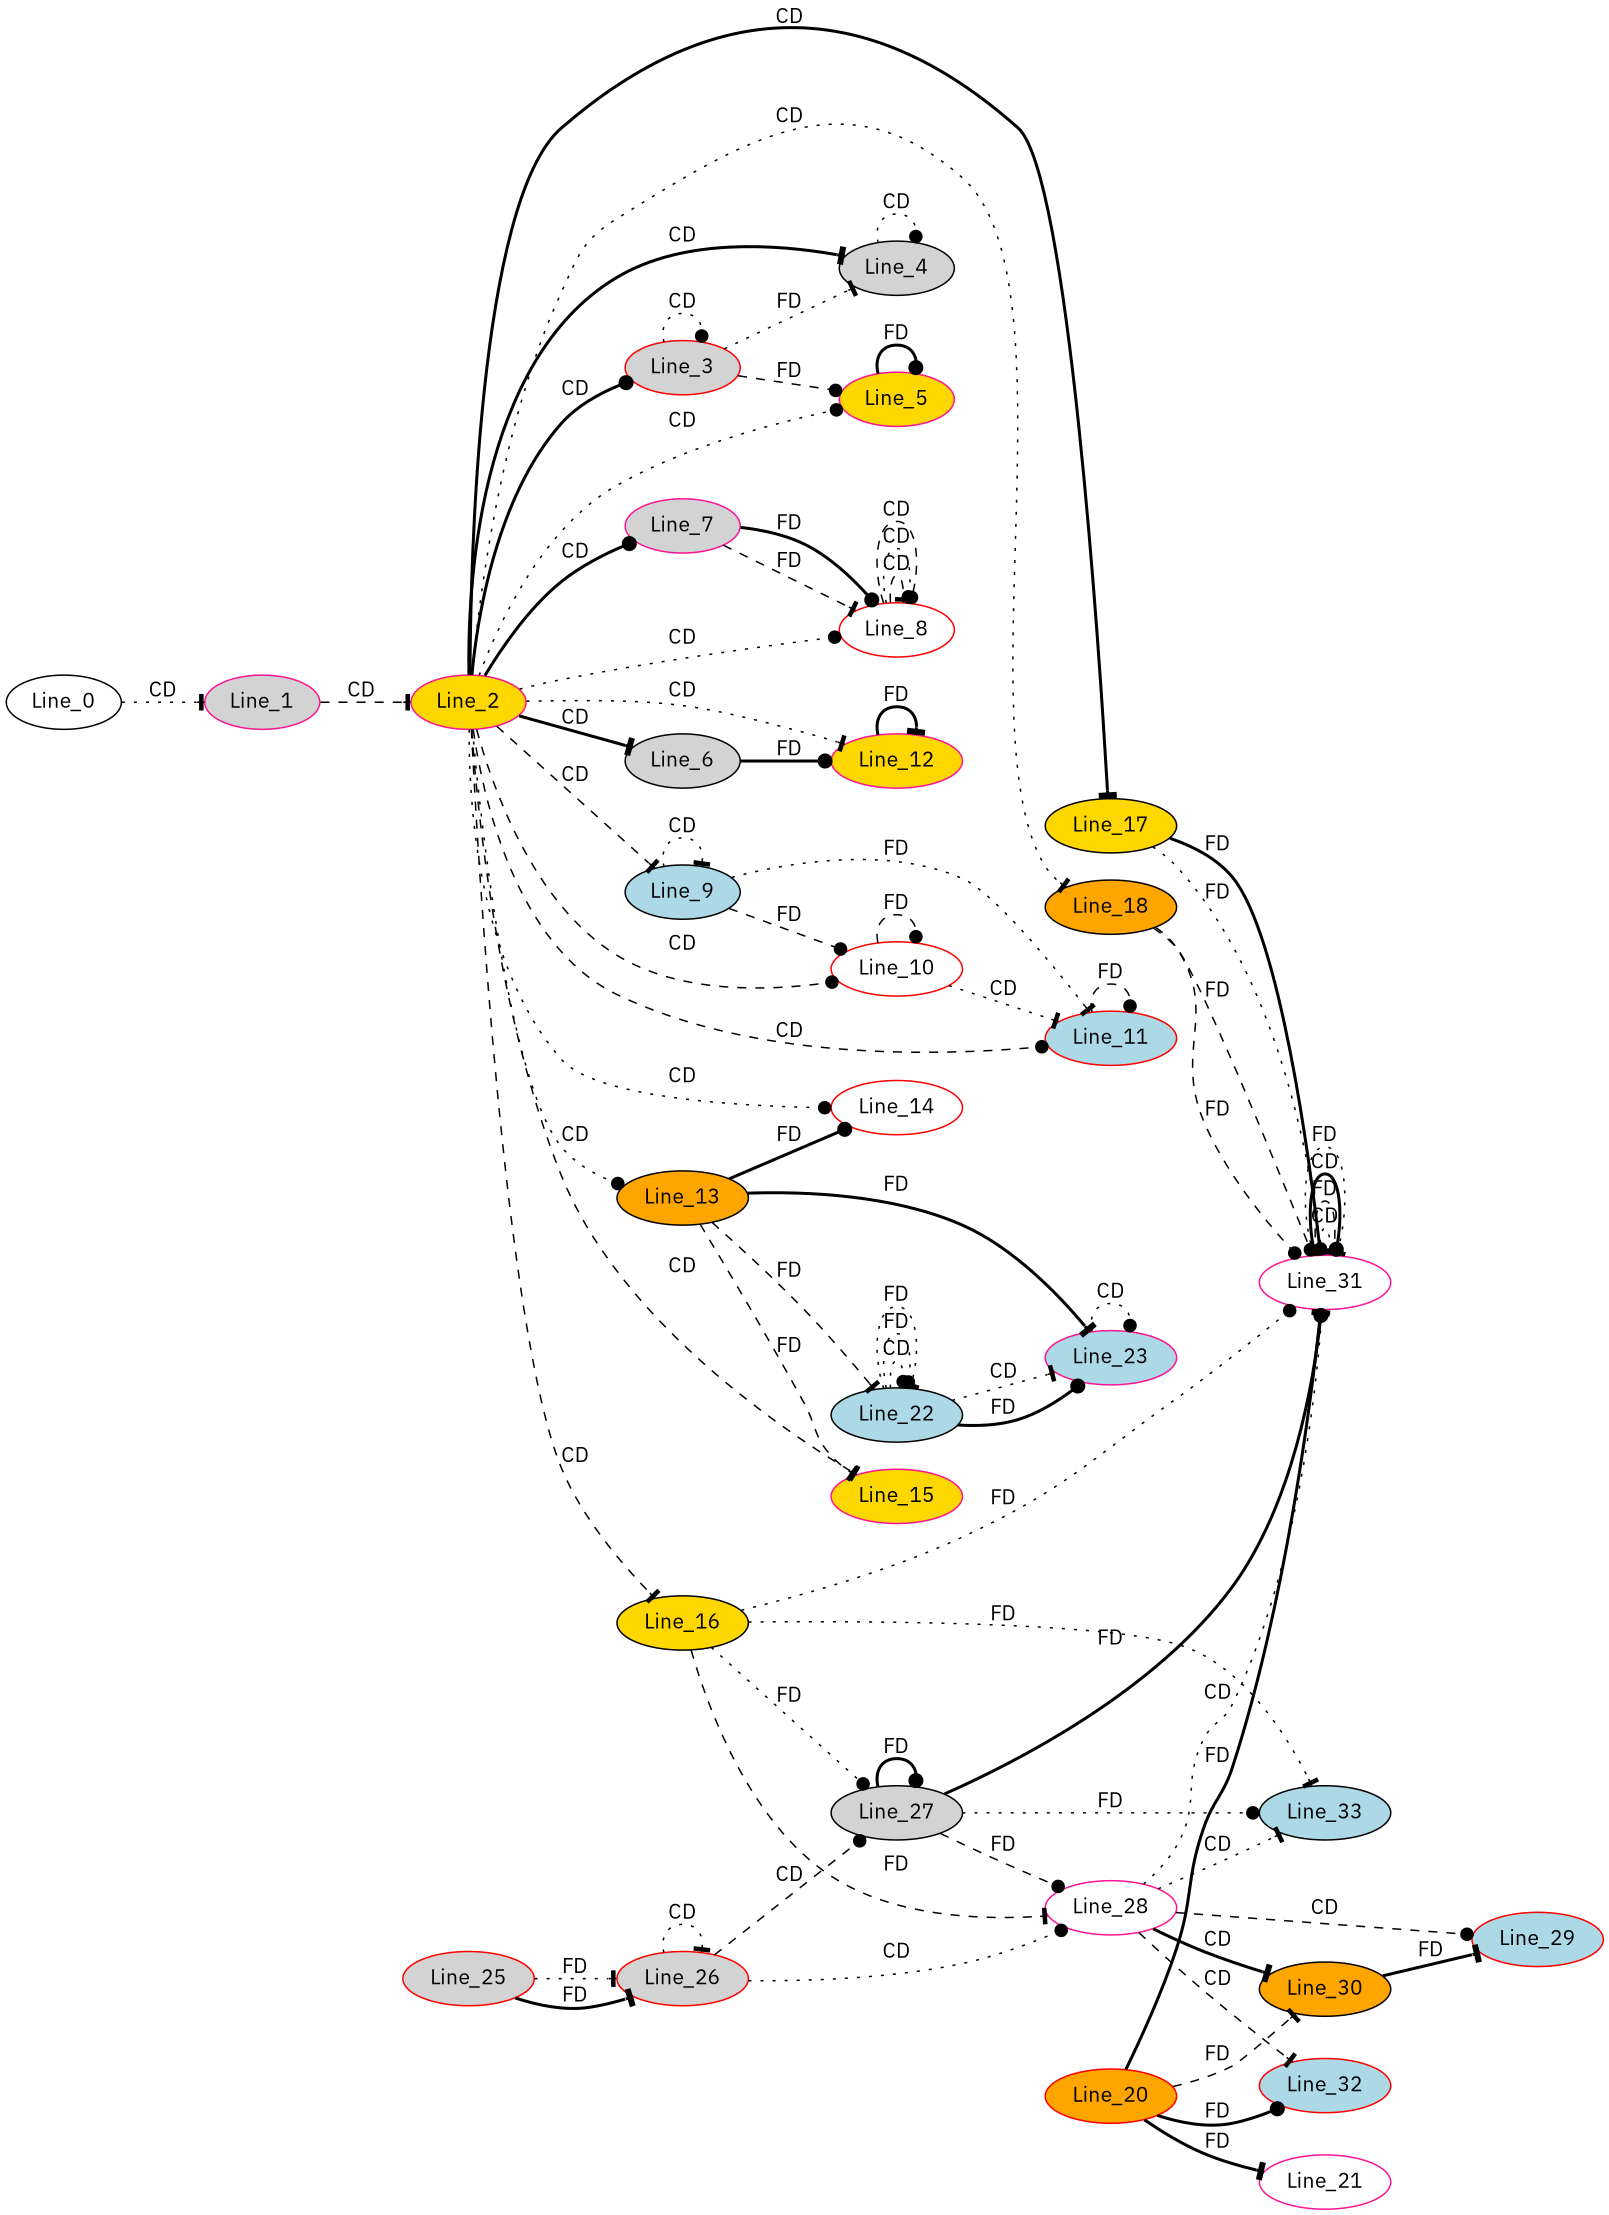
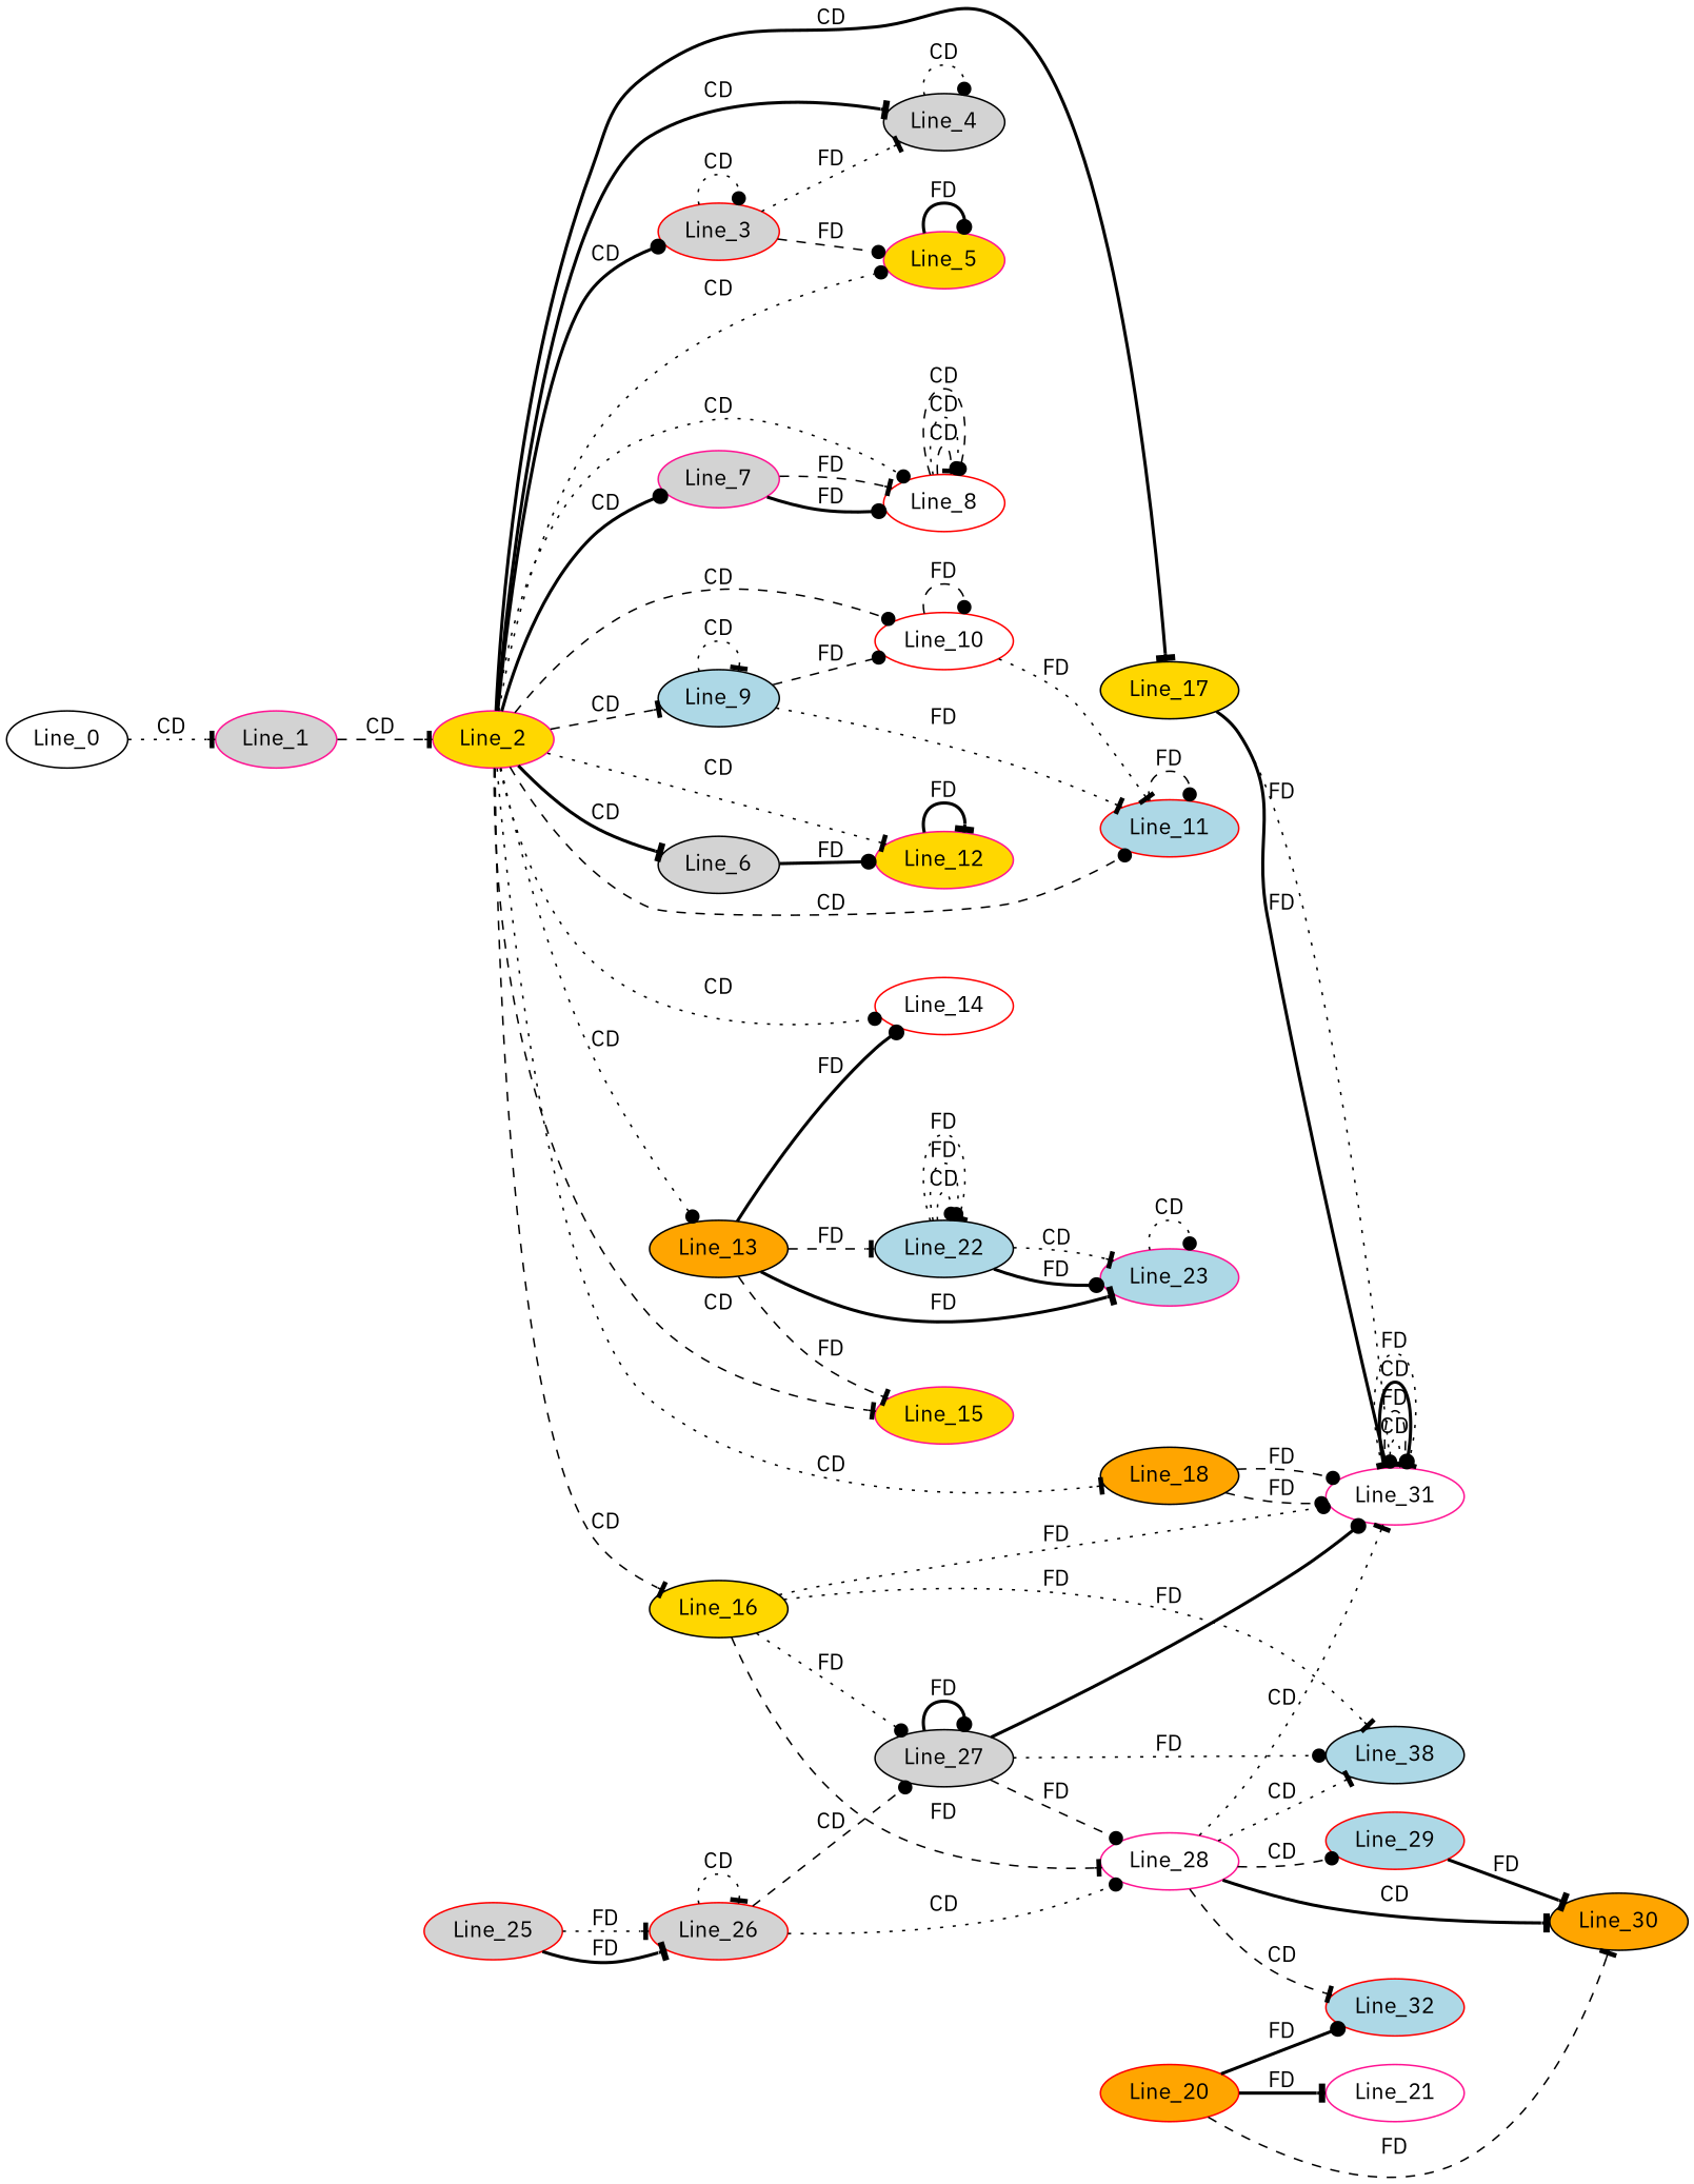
  digraph {
    fontname="IBM Plex Sans"
    rankdir=LR
    node [color=black fillcolor=lightgrey fontname="IBM Plex Sans" style=filled]
    edge [arrowhead=tee fontname="IBM Plex Sans" style=dotted]
    Line_0 [fillcolor=white]
    Line_1 [color=deeppink]
    Line_2 [color=deeppink fillcolor=gold]
    Line_3 [color=red]
    Line_4
    Line_5 [color=deeppink fillcolor=gold]
    Line_6
    Line_7 [color=deeppink]
    Line_8 [color=red fillcolor=white]
    Line_9 [fillcolor=lightblue]
    Line_10 [color=red fillcolor=white]
    Line_11 [color=red fillcolor=lightblue]
    Line_12 [color=deeppink fillcolor=gold]
    Line_13 [fillcolor=orange]
    Line_14 [color=red fillcolor=white]
    Line_15 [color=deeppink fillcolor=gold]
    Line_16 [fillcolor=gold]
    Line_17 [fillcolor=gold]
    Line_18 [fillcolor=orange]
    Line_22 [fillcolor=lightblue]
    Line_23 [color=deeppink fillcolor=lightblue]
    Line_27
    Line_28 [color=deeppink fillcolor=white]
    Line_31 [color=deeppink fillcolor=white]
-   Line_33 [fillcolor=lightblue]
+   Line_33 [fillcolor=lightblue label=Line_38]
    Line_30 [fillcolor=orange]
    Line_32 [color=red fillcolor=lightblue]
    Line_29 [color=red fillcolor=lightblue]
    Line_20 [color=red fillcolor=orange]
    Line_21 [color=deeppink fillcolor=white]
    Line_25 [color=red]
    Line_26 [color=red]
    Line_0 -> Line_1 [label=CD]
    Line_1 -> Line_2 [label=CD style=dashed]
    Line_2 -> Line_3 [arrowhead=dot label=CD style=bold]
    Line_2 -> Line_4 [label=CD style=bold]
    Line_2 -> Line_5 [arrowhead=dot label=CD]
    Line_2 -> Line_6 [label=CD style=bold]
    Line_2 -> Line_7 [arrowhead=dot label=CD style=bold]
    Line_2 -> Line_8 [arrowhead=dot label=CD]
    Line_2 -> Line_9 [label=CD style=dashed]
    Line_2 -> Line_10 [arrowhead=dot label=CD style=dashed]
    Line_2 -> Line_11 [arrowhead=dot label=CD style=dashed]
    Line_2 -> Line_12 [label=CD]
    Line_2 -> Line_13 [arrowhead=dot label=CD]
    Line_2 -> Line_14 [arrowhead=dot label=CD]
    Line_2 -> Line_15 [label=CD style=dashed]
    Line_2 -> Line_16 [label=CD style=dashed]
    Line_2 -> Line_17 [label=CD style=bold]
    Line_2 -> Line_18 [label=CD]
    Line_3 -> Line_3 [arrowhead=dot label=CD]
    Line_3 -> Line_4 [label=FD]
    Line_3 -> Line_5 [arrowhead=dot label=FD style=dashed]
    Line_4 -> Line_4 [arrowhead=dot label=CD]
    Line_5 -> Line_5 [arrowhead=dot label=FD style=bold]
    Line_6 -> Line_12 [arrowhead=dot label=FD style=bold]
    Line_7 -> Line_8 [label=FD style=dashed]
    Line_7 -> Line_8 [arrowhead=dot label=FD style=bold]
    Line_8 -> Line_8 [label=CD style=dashed]
    Line_8 -> Line_8 [arrowhead=dot label=CD]
    Line_8 -> Line_8 [arrowhead=dot label=CD style=dashed]
    Line_9 -> Line_9 [label=CD]
    Line_9 -> Line_10 [arrowhead=dot label=FD style=dashed]
    Line_9 -> Line_11 [label=FD]
    Line_10 -> Line_10 [arrowhead=dot label=FD style=dashed]
-   Line_10 -> Line_11 [label=CD]
+   Line_10 -> Line_11 [label=FD]
    Line_11 -> Line_11 [arrowhead=dot label=FD style=dashed]
    Line_12 -> Line_12 [label=FD style=bold]
    Line_13 -> Line_14 [arrowhead=dot label=FD style=bold]
    Line_13 -> Line_15 [label=FD style=dashed]
    Line_13 -> Line_22 [label=FD style=dashed]
    Line_13 -> Line_23 [label=FD style=bold]
    Line_16 -> Line_27 [arrowhead=dot label=FD]
    Line_16 -> Line_28 [label=FD style=dashed]
    Line_16 -> Line_31 [arrowhead=dot label=FD]
    Line_16 -> Line_33 [label=FD]
    Line_17 -> Line_31 [arrowhead=dot label=FD]
    Line_17 -> Line_31 [label=FD style=bold]
    Line_18 -> Line_31 [arrowhead=dot label=FD style=dashed]
    Line_18 -> Line_31 [arrowhead=dot label=FD style=dashed]
    Line_22 -> Line_22 [arrowhead=dot label=CD]
    Line_22 -> Line_22 [arrowhead=dot label=FD]
    Line_22 -> Line_22 [label=FD]
    Line_22 -> Line_23 [label=CD]
    Line_22 -> Line_23 [arrowhead=dot label=FD style=bold]
    Line_23 -> Line_23 [arrowhead=dot label=CD]
    Line_27 -> Line_27 [arrowhead=dot label=FD style=bold]
    Line_27 -> Line_28 [arrowhead=dot label=FD style=dashed]
    Line_27 -> Line_31 [arrowhead=dot label=FD style=bold]
    Line_27 -> Line_33 [arrowhead=dot label=FD]
    Line_28 -> Line_31 [label=CD]
    Line_28 -> Line_33 [label=CD]
    Line_28 -> Line_30 [label=CD style=bold]
    Line_28 -> Line_32 [label=CD style=dashed]
    Line_28 -> Line_29 [arrowhead=dot label=CD style=dashed]
    Line_31 -> Line_31 [label=CD]
    Line_31 -> Line_31 [label=FD style=dashed]
    Line_31 -> Line_31 [arrowhead=dot label=CD style=bold]
    Line_31 -> Line_31 [label=FD]
-   Line_30 -> Line_29 [label=FD style=bold]
-   Line_20 -> Line_31 [label=FD style=bold]
+   Line_29 -> Line_30 [label=FD style=bold]
    Line_20 -> Line_30 [label=FD style=dashed]
    Line_20 -> Line_32 [arrowhead=dot label=FD style=bold]
    Line_20 -> Line_21 [label=FD style=bold]
    Line_25 -> Line_26 [label=FD]
    Line_25 -> Line_26 [label=FD style=bold]
    Line_26 -> Line_27 [arrowhead=dot label=CD style=dashed]
    Line_26 -> Line_28 [arrowhead=dot label=CD]
    Line_26 -> Line_26 [label=CD]
  }
